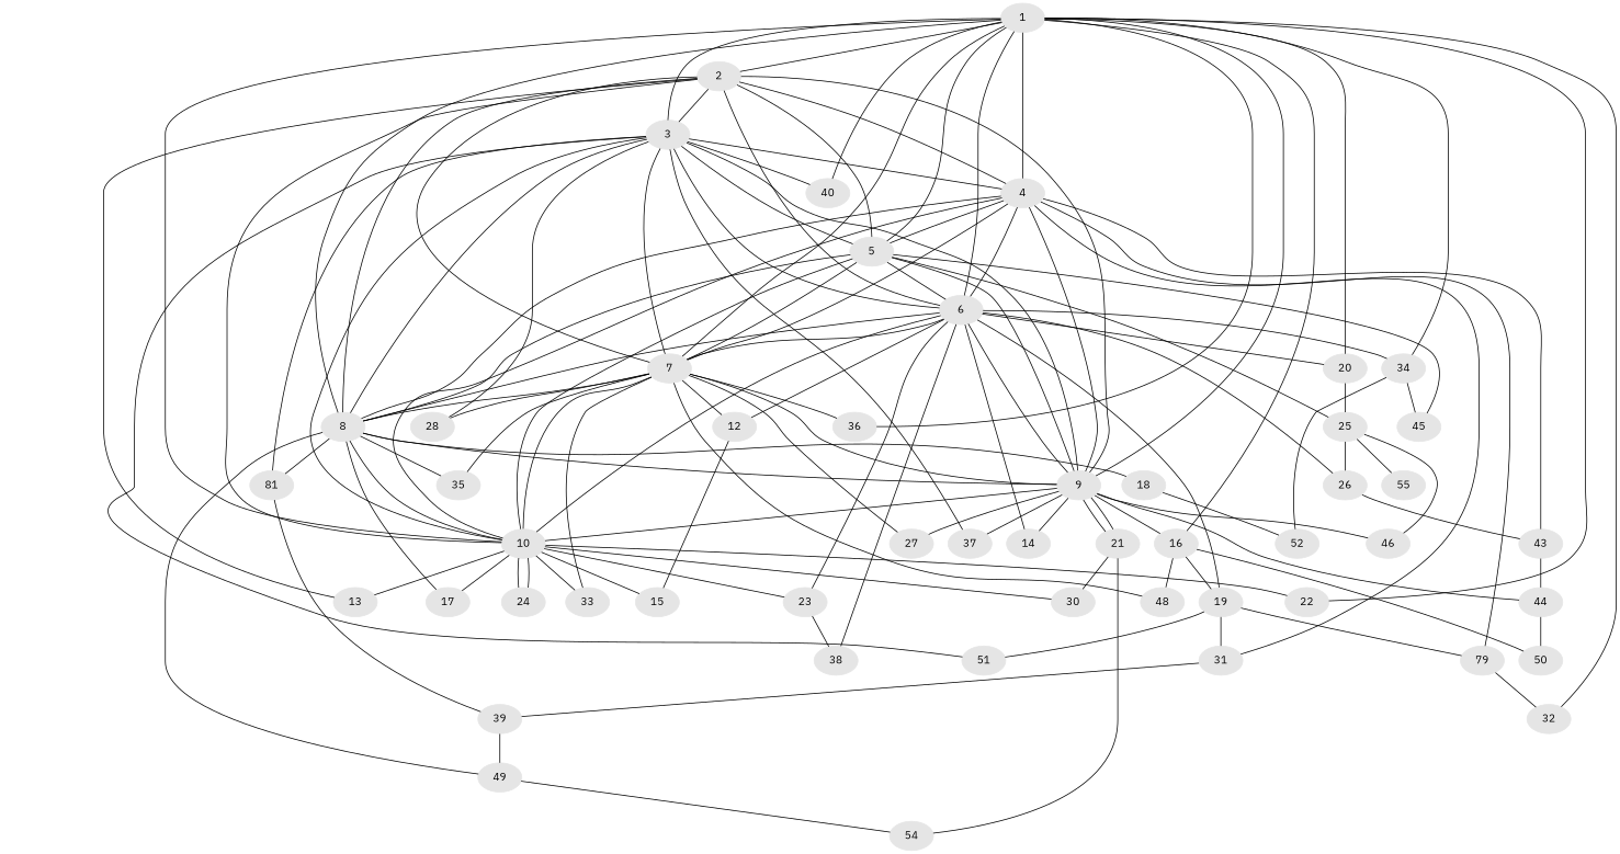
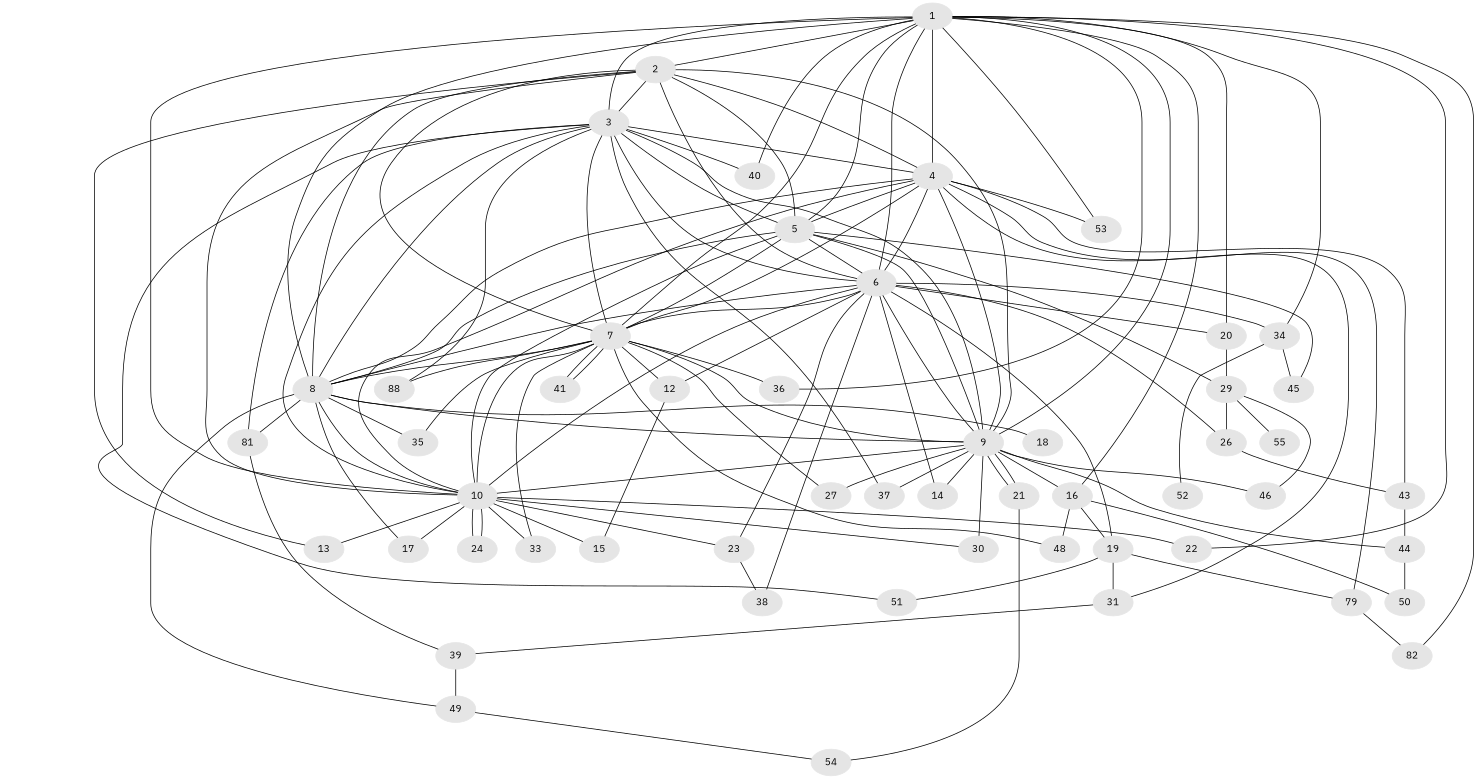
  graph {
    fontname="IBM Plex Sans"
    node [color=gray90 fontname="IBM Plex Sans" style=filled]
    edge [fontname="IBM Plex Sans"]
    1
    2
    3
    4
    5
    6
    7
    8
    9
    10
    16
    20
    22
-   32
+   32 [label=82]
    34
    36
    40
+   53
    13
    n20 [label=81]
-   28
+   28 [label=88]
    37
    51
    n24 [label=79]
    31
    43
-   25
+   25 [label=29]
    45
    12
    14
    19
    23
    26
    38
    27
    33
    35
+   41
    48
    18
    17
    49
    21
    30
    44
    46
    15
    24
    50
    52
    39
    55
    54
    1 -- 2
    1 -- 3
    1 -- 4
    1 -- 5
    1 -- 6
    1 -- 7
    1 -- 8
    1 -- 9
    1 -- 10
    1 -- 16
    1 -- 20
    1 -- 22
    1 -- 32
    1 -- 34
    1 -- 36
    1 -- 40
+   1 -- 53
    2 -- 3
    2 -- 4
    2 -- 5
    2 -- 6
    2 -- 7
    2 -- 8
    2 -- 9
    2 -- 10
    2 -- 13
    3 -- 4
    3 -- 5
    3 -- 6
    3 -- 7
    3 -- 8
    3 -- 9
    3 -- 10
    3 -- 40
    3 -- n20
    3 -- 28
    3 -- 37
    3 -- 51
    4 -- 5
    4 -- 6
    4 -- 7
    4 -- 8
    4 -- 9
    4 -- 10
+   4 -- 53
    4 -- n24
    4 -- 31
    4 -- 43
    5 -- 6
    5 -- 7
    5 -- 8
    5 -- 9
    5 -- 10
    5 -- 25
    5 -- 45
    6 -- 7
    6 -- 8
    6 -- 9
    6 -- 10
    6 -- 20
    6 -- 34
    6 -- 12
    6 -- 14
    6 -- 19
    6 -- 23
    6 -- 26
    6 -- 38
    7 -- 8
    7 -- 9
    7 -- 10
    7 -- 36
    7 -- 28
    7 -- 12
    7 -- 27
    7 -- 33
    7 -- 35
+   7 -- 41
+   7 -- 41
    7 -- 48
    8 -- 9
    8 -- 10
    8 -- n20
    8 -- 35
    8 -- 18
    8 -- 17
    8 -- 49
    9 -- 10
    9 -- 16
    9 -- 37
    9 -- 14
    9 -- 27
    9 -- 21
    9 -- 21
-   21 -- 30
+   9 -- 30
    9 -- 44
    9 -- 46
    10 -- 22
    10 -- 13
    10 -- 23
    10 -- 33
    10 -- 17
    10 -- 30
    10 -- 15
    10 -- 24
    10 -- 24
    16 -- 19
    16 -- 48
    16 -- 50
    20 -- 25
    34 -- 45
    34 -- 52
    n20 -- 39
    n24 -- 32
    31 -- 39
    43 -- 44
    25 -- 26
    25 -- 46
    25 -- 55
    12 -- 15
    19 -- 51
    19 -- n24
    19 -- 31
    23 -- 38
    26 -- 43
-   18 -- 52
    49 -- 54
    21 -- 54
    44 -- 50
    39 -- 49
  }
